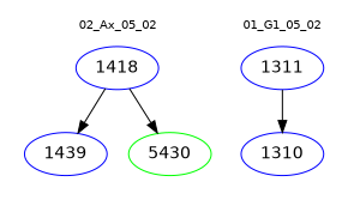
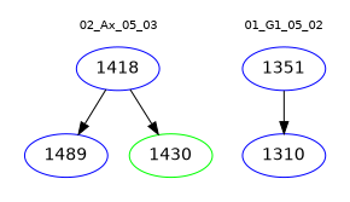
  digraph {
    fontname="DejaVu Sans"
    node [color=blue fontname="DejaVu Sans"]
    edge [color=black fontname="DejaVu Sans"]
    n1 [label=1418]
-   n2 [label=1439]
-   n3 [color=green label=5430]
-   n4 [label=1311]
+   n2 [label=1489]
+   n3 [color=green label=1430]
+   n4 [label=1351]
    n5 [label=1310]
    subgraph cluster_1 {
      color=white
      fontsize=10
-     label="02_Ax_05_02"
+     label="02_Ax_05_03"
      n1
      n2
      n3
    }
    subgraph cluster_2 {
      color=white
      fontsize=10
      label="01_G1_05_02"
      n4
      n5
    }
    n1 -> n2
    n1 -> n3
    n4 -> n5
  }
